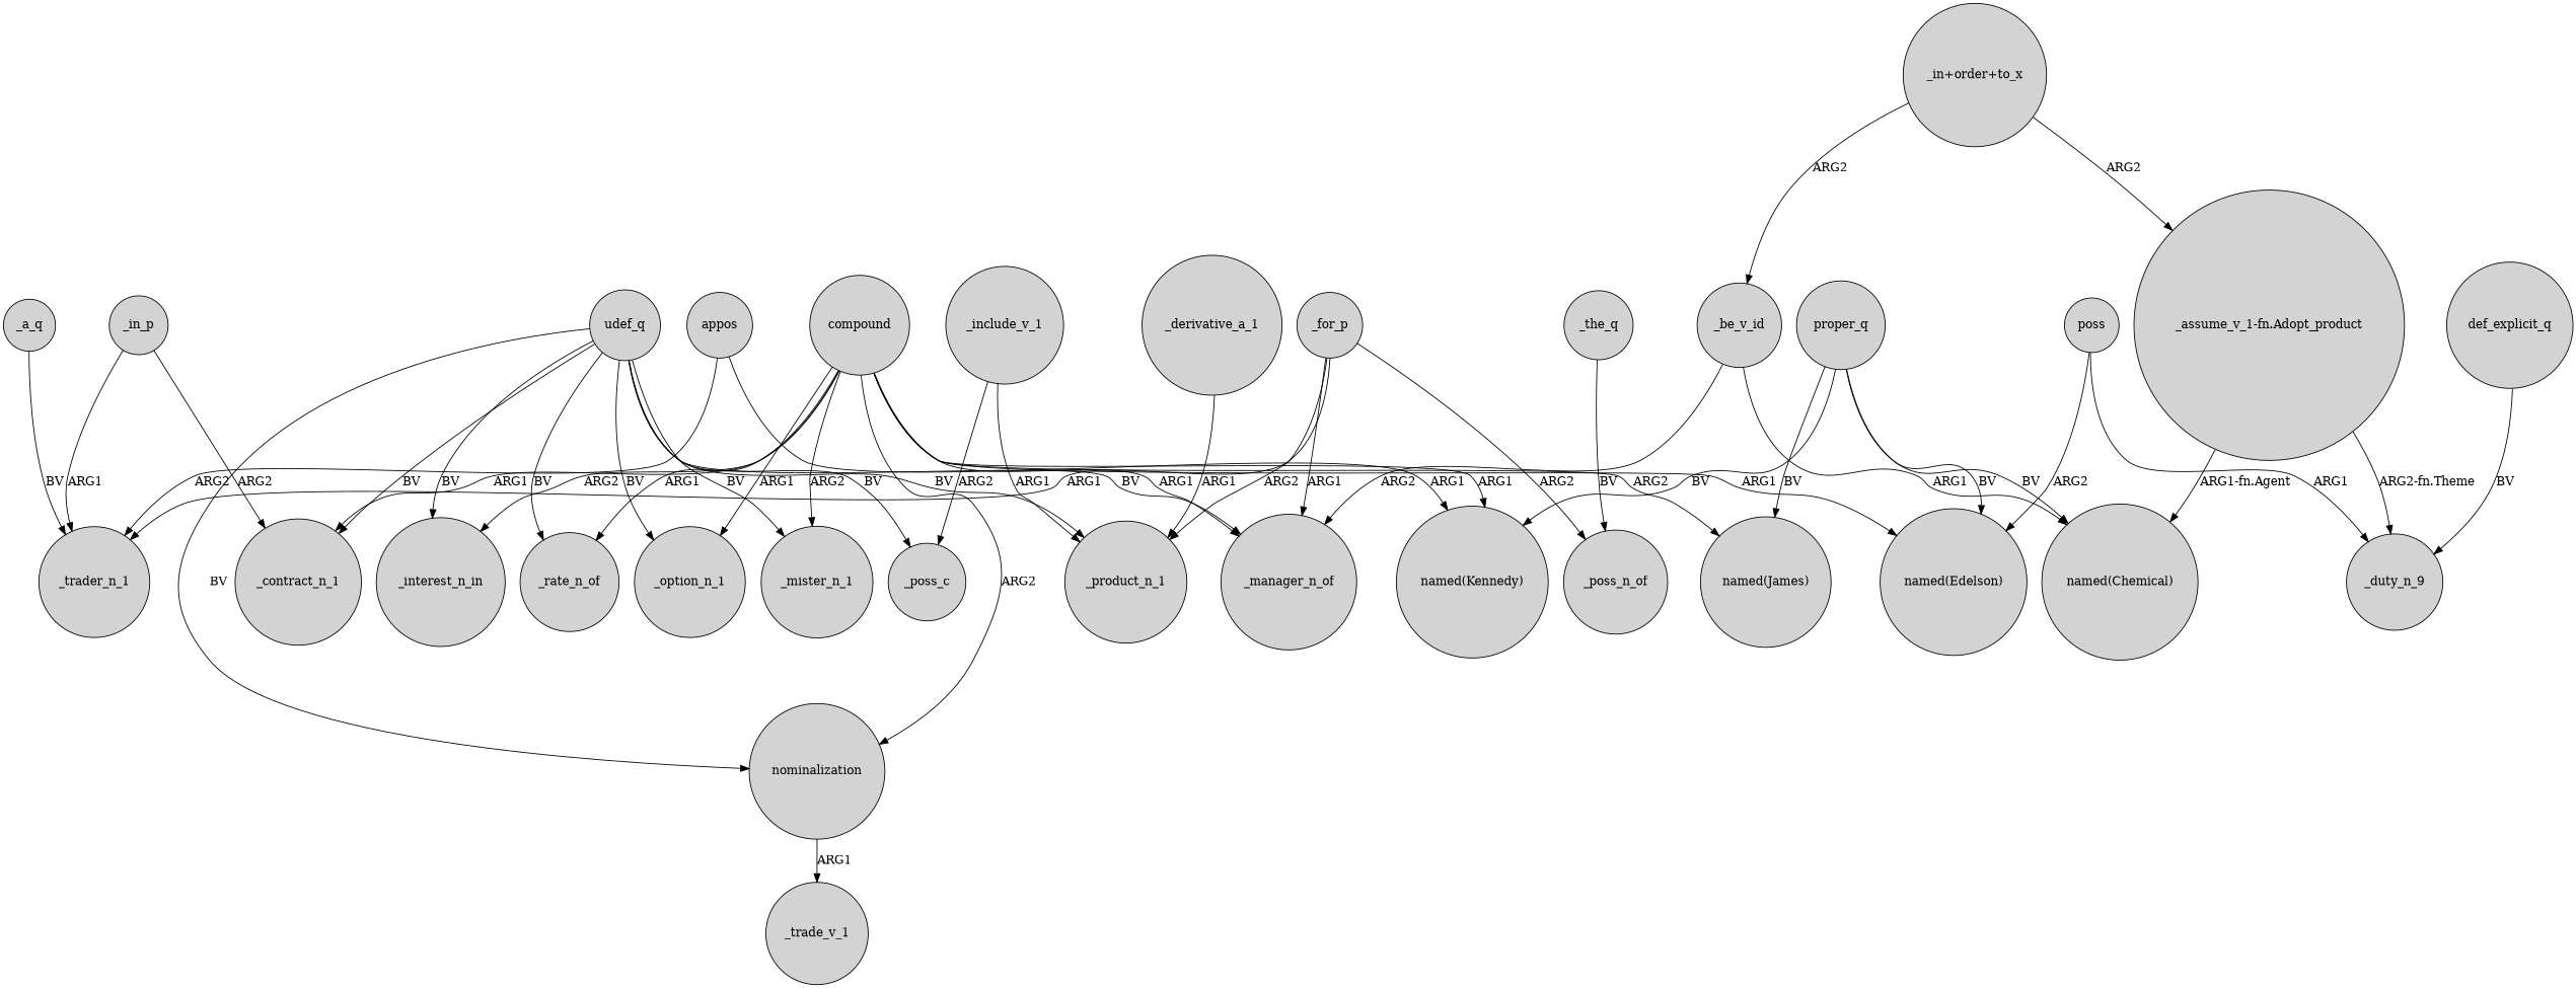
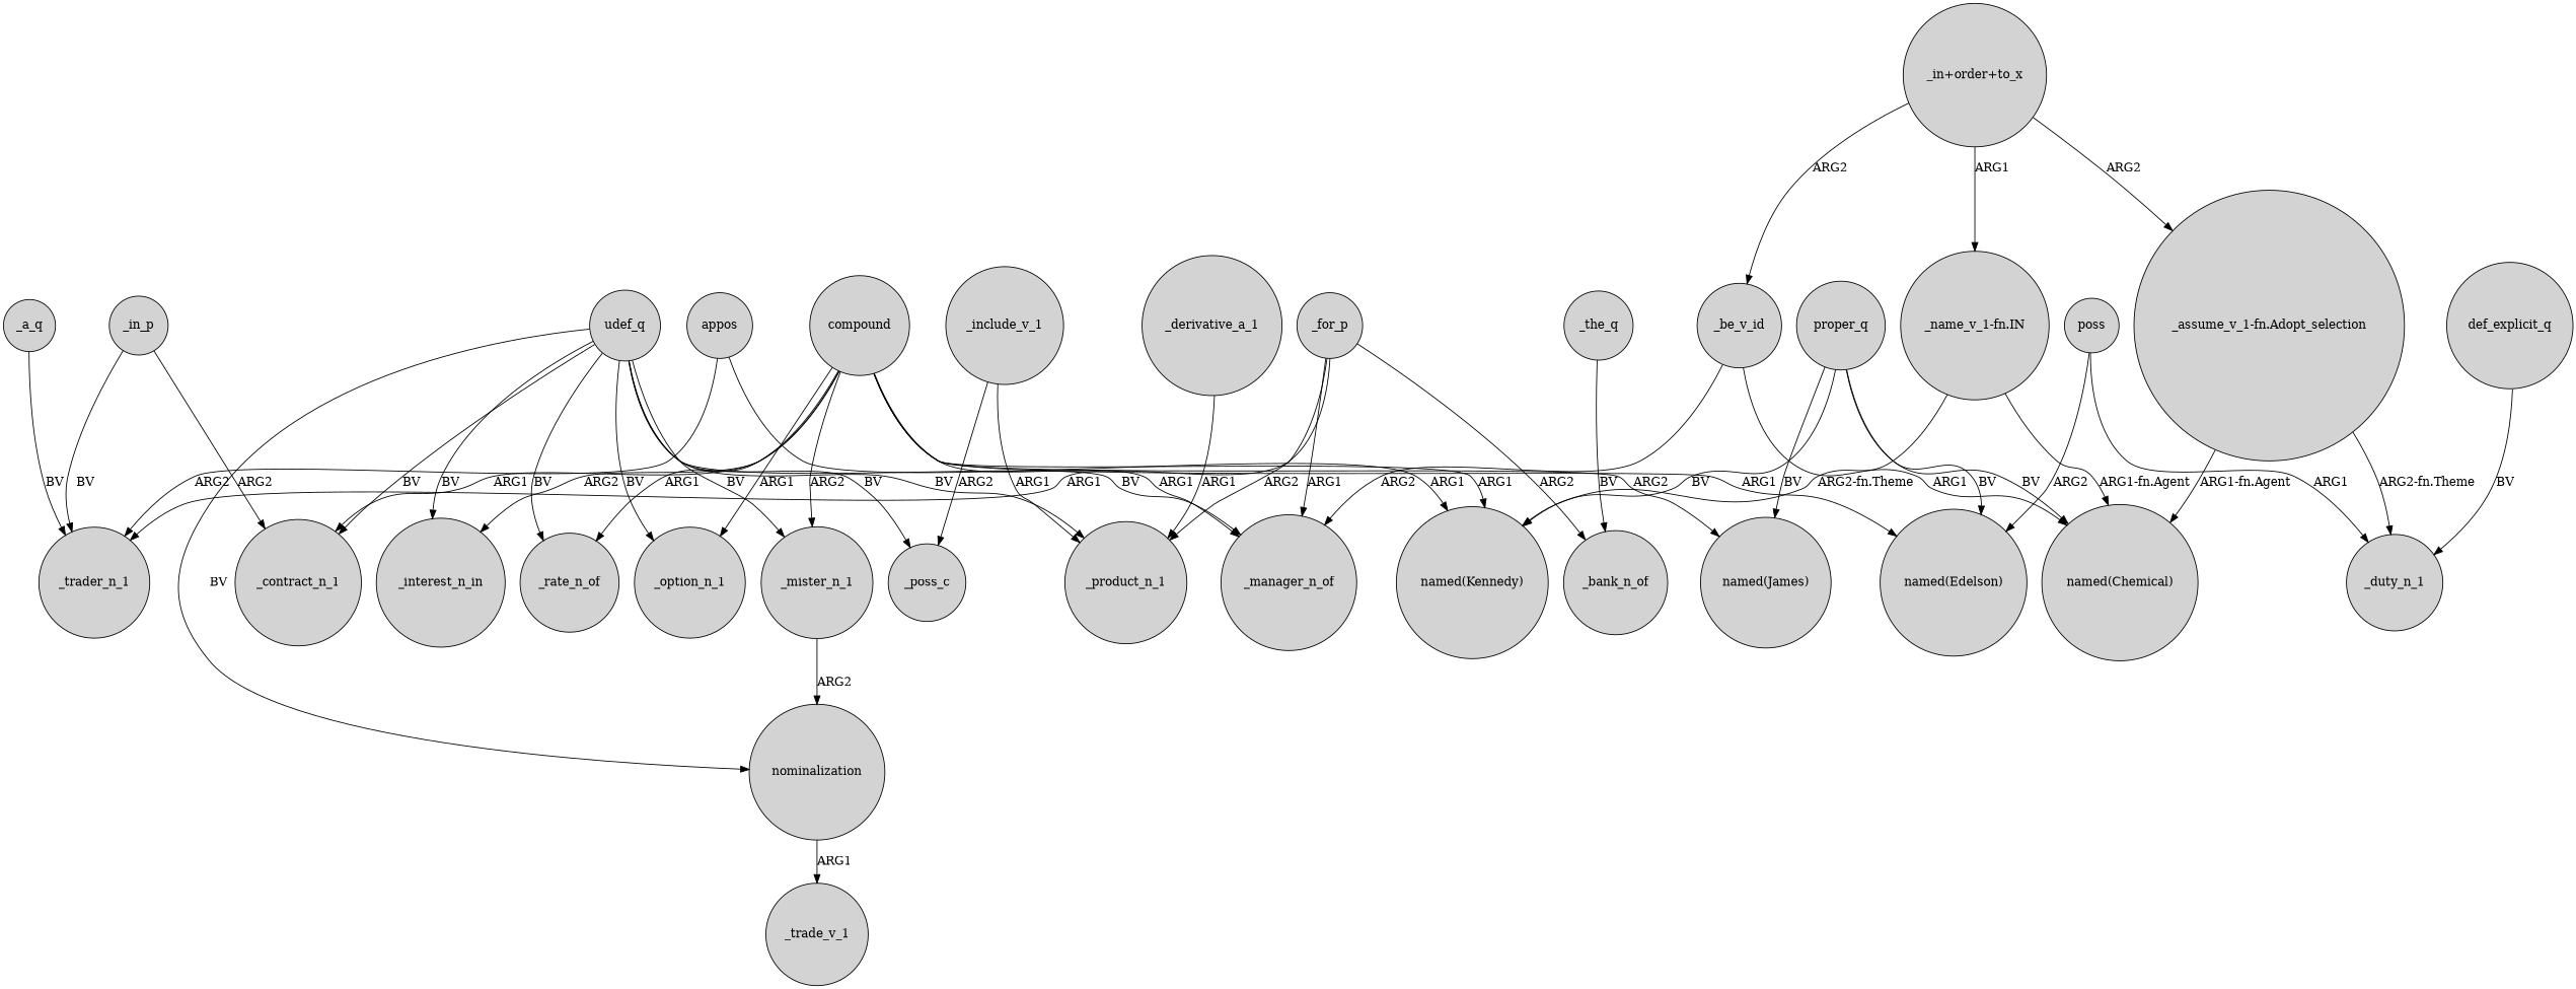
  digraph {
    node [shape=circle style=filled]
    _in_p
    _trader_n_1
    _contract_n_1
    _for_p
    _manager_n_of
-   _bank_n_of [label=_poss_n_of]
+   _bank_n_of
    _product_n_1
    _include_v_1
    n9 [label=_poss_c]
    compound
    _option_n_1
    "named(Edelson)"
    "named(Kennedy)"
    _mister_n_1
    "named(James)"
    _rate_n_of
    nominalization
    _interest_n_in
    _trade_v_1
    appos
    udef_q
+   "_name_v_1-fn.IN"
    "named(Chemical)"
    _be_v_id
-   "_assume_v_1-fn.Adopt_selection" [label="_assume_v_1-fn.Adopt_product"]
-   _duty_n_1 [label=_duty_n_9]
+   "_assume_v_1-fn.Adopt_selection"
+   _duty_n_1
    proper_q
    "_in+order+to_x"
    def_explicit_q
    _the_q
    _a_q
    _derivative_a_1
    poss
-   _in_p -> _trader_n_1 [label=ARG1]
+   _in_p -> _trader_n_1 [label=BV]
    _in_p -> _contract_n_1 [label=ARG2]
    _for_p -> _trader_n_1 [label=ARG1]
    _for_p -> _manager_n_of [label=ARG1]
    _for_p -> _bank_n_of [label=ARG2]
    _for_p -> _product_n_1 [label=ARG2]
    _include_v_1 -> _product_n_1 [label=ARG1]
    _include_v_1 -> n9 [label=ARG2]
    compound -> _contract_n_1 [label=ARG1]
    compound -> _manager_n_of [label=ARG1]
    compound -> _option_n_1 [label=ARG1]
    compound -> "named(Edelson)" [label=ARG1]
    compound -> "named(Kennedy)" [label=ARG1]
    compound -> _mister_n_1 [label=ARG2]
    compound -> "named(James)" [label=ARG2]
    compound -> _rate_n_of [label=ARG1]
-   compound -> nominalization [label=ARG2]
+   _mister_n_1 -> nominalization [label=ARG2]
    compound -> _interest_n_in [label=ARG2]
    nominalization -> _trade_v_1 [label=ARG1]
    appos -> _trader_n_1 [label=ARG2]
    appos -> "named(Kennedy)" [label=ARG1]
    udef_q -> _contract_n_1 [label=BV]
    udef_q -> _manager_n_of [label=BV]
    udef_q -> _product_n_1 [label=BV]
    udef_q -> n9 [label=BV]
    udef_q -> _option_n_1 [label=BV]
    udef_q -> _mister_n_1 [label=BV]
    udef_q -> _rate_n_of [label=BV]
    udef_q -> nominalization [label=BV]
    udef_q -> _interest_n_in [label=BV]
+   "_name_v_1-fn.IN" -> "named(Kennedy)" [label="ARG2-fn.Theme"]
+   "_name_v_1-fn.IN" -> "named(Chemical)" [label="ARG1-fn.Agent"]
    _be_v_id -> _manager_n_of [label=ARG2]
    _be_v_id -> "named(Chemical)" [label=ARG1]
    "_assume_v_1-fn.Adopt_selection" -> "named(Chemical)" [label="ARG1-fn.Agent"]
    "_assume_v_1-fn.Adopt_selection" -> _duty_n_1 [label="ARG2-fn.Theme"]
    proper_q -> "named(Edelson)" [label=BV]
    proper_q -> "named(Kennedy)" [label=BV]
    proper_q -> "named(James)" [label=BV]
    proper_q -> "named(Chemical)" [label=BV]
+   "_in+order+to_x" -> "_name_v_1-fn.IN" [label=ARG1]
    "_in+order+to_x" -> _be_v_id [label=ARG2]
    "_in+order+to_x" -> "_assume_v_1-fn.Adopt_selection" [label=ARG2]
    def_explicit_q -> _duty_n_1 [label=BV]
    _the_q -> _bank_n_of [label=BV]
    _a_q -> _trader_n_1 [label=BV]
    _derivative_a_1 -> _product_n_1 [label=ARG1]
    poss -> "named(Edelson)" [label=ARG2]
    poss -> _duty_n_1 [label=ARG1]
  }
